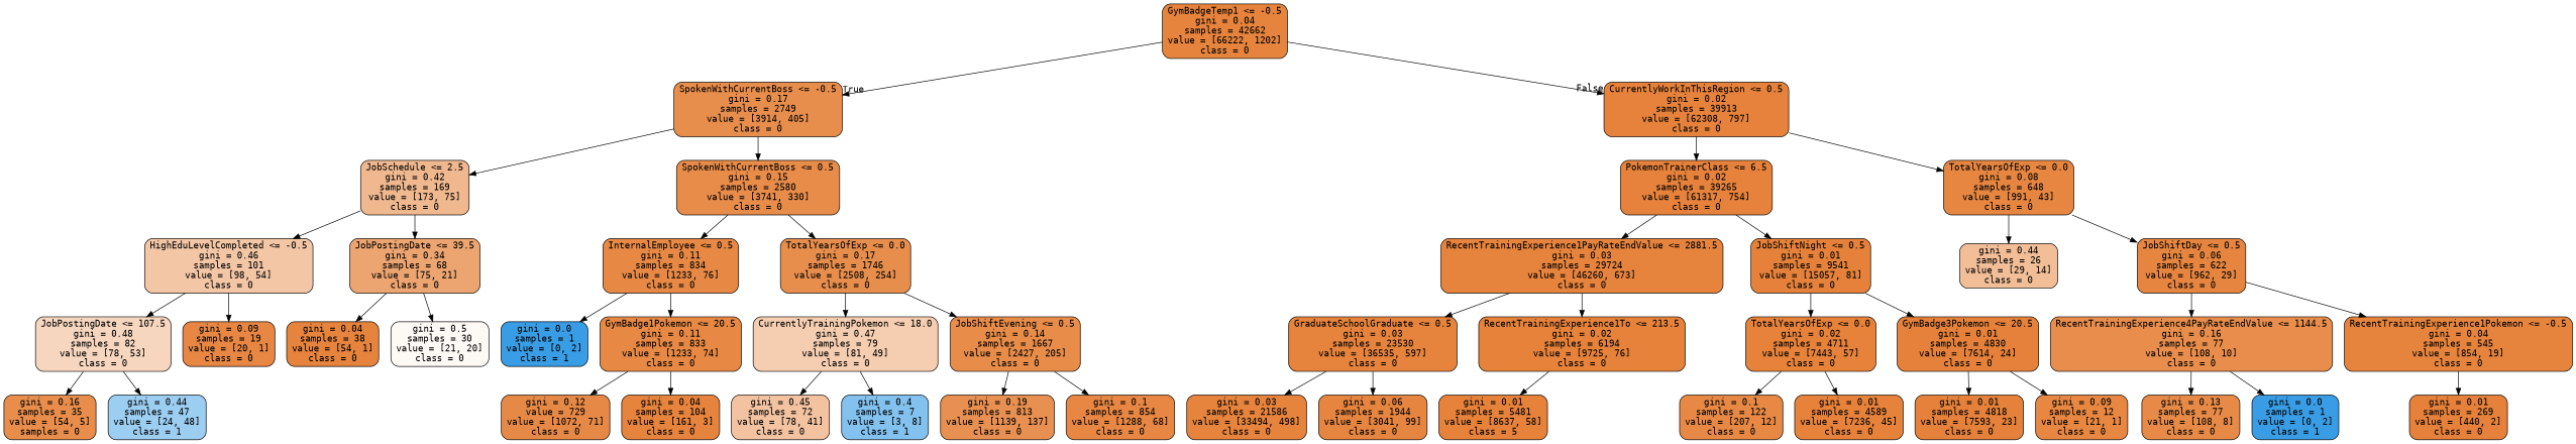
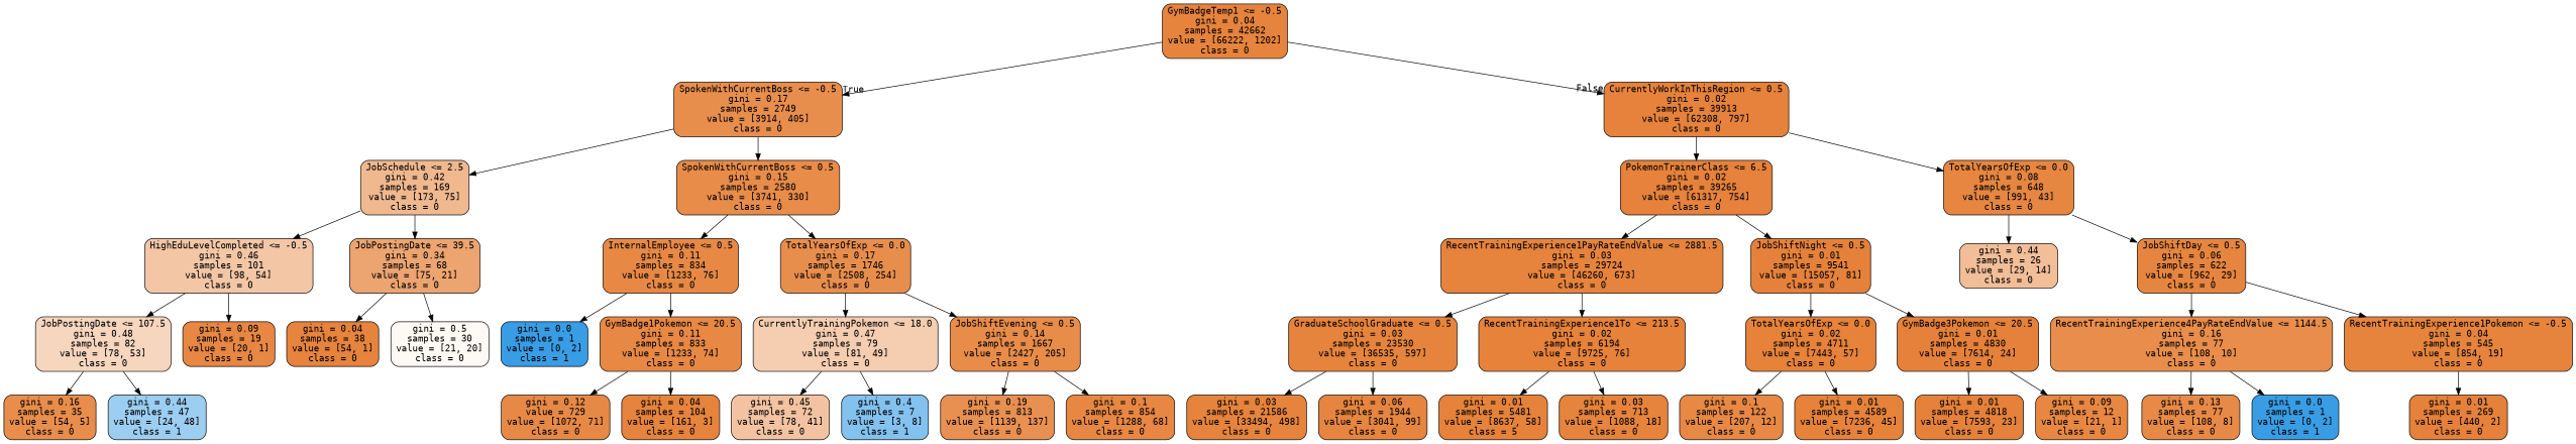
  digraph {
    fontname="DejaVu Sans Mono"
    node [color=black fillcolor="#e58139fb" fontname="DejaVu Sans Mono" shape=box style="filled, rounded"]
    edge [fontname="DejaVu Sans Mono"]
    n1 [fillcolor="#e58139fa" label="GymBadgeTemp1 <= -0.5\ngini = 0.04\nsamples = 42662\nvalue = [66222, 1202]\nclass = 0"]
    n2 [fillcolor="#e58139e5" label="SpokenWithCurrentBoss <= -0.5\ngini = 0.17\nsamples = 2749\nvalue = [3914, 405]\nclass = 0"]
    n3 [fillcolor="#e58139fc" label="CurrentlyWorkInThisRegion <= 0.5\ngini = 0.02\nsamples = 39913\nvalue = [62308, 797]\nclass = 0"]
    n4 [fillcolor="#e5813990" label="JobSchedule <= 2.5\ngini = 0.42\nsamples = 169\nvalue = [173, 75]\nclass = 0"]
    n5 [fillcolor="#e58139e9" label="SpokenWithCurrentBoss <= 0.5\ngini = 0.15\nsamples = 2580\nvalue = [3741, 330]\nclass = 0"]
    n6 [fillcolor="#e58139fc" label="PokemonTrainerClass <= 6.5\ngini = 0.02\nsamples = 39265\nvalue = [61317, 754]\nclass = 0"]
    n7 [fillcolor="#e58139f4" label="TotalYearsOfExp <= 0.0\ngini = 0.08\nsamples = 648\nvalue = [991, 43]\nclass = 0"]
    n8 [fillcolor="#e5813972" label="HighEduLevelCompleted <= -0.5\ngini = 0.46\nsamples = 101\nvalue = [98, 54]\nclass = 0"]
    n9 [fillcolor="#e58139b8" label="JobPostingDate <= 39.5\ngini = 0.34\nsamples = 68\nvalue = [75, 21]\nclass = 0"]
    n10 [fillcolor="#e58139ef" label="InternalEmployee <= 0.5\ngini = 0.11\nsamples = 834\nvalue = [1233, 76]\nclass = 0"]
    n11 [fillcolor="#e58139e5" label="TotalYearsOfExp <= 0.0\ngini = 0.17\nsamples = 1746\nvalue = [2508, 254]\nclass = 0"]
    n12 [fillcolor="#e5813952" label="JobPostingDate <= 107.5\ngini = 0.48\nsamples = 82\nvalue = [78, 53]\nclass = 0"]
    n13 [fillcolor="#e58139f2" label="gini = 0.09\nsamples = 19\nvalue = [20, 1]\nclass = 0"]
    n14 [fillcolor="#e58139fa" label="gini = 0.04\nsamples = 38\nvalue = [54, 1]\nclass = 0"]
    n15 [fillcolor="#e581390c" label="gini = 0.5\nsamples = 30\nvalue = [21, 20]\nclass = 0"]
-   n16 [fillcolor="#e58139e7" label="gini = 0.16\nsamples = 35\nvalue = [54, 5]\nsamples = 0"]
+   n16 [fillcolor="#e58139e7" label="gini = 0.16\nsamples = 35\nvalue = [54, 5]\nclass = 0"]
    n17 [fillcolor="#399de57f" label="gini = 0.44\nsamples = 47\nvalue = [24, 48]\nclass = 1"]
    n18 [fillcolor="#399de5ff" label="gini = 0.0\nsamples = 1\nvalue = [0, 2]\nclass = 1"]
    n19 [fillcolor="#e58139f0" label="GymBadge1Pokemon <= 20.5\ngini = 0.11\nsamples = 833\nvalue = [1233, 74]\nclass = 0"]
    n20 [fillcolor="#e5813965" label="CurrentlyTrainingPokemon <= 18.0\ngini = 0.47\nsamples = 79\nvalue = [81, 49]\nclass = 0"]
    n21 [fillcolor="#e58139e9" label="JobShiftEvening <= 0.5\ngini = 0.14\nsamples = 1667\nvalue = [2427, 205]\nclass = 0"]
    n22 [fillcolor="#e58139ee" label="gini = 0.12\nvalue = 729\nvalue = [1072, 71]\nclass = 0"]
    n23 [fillcolor="#e58139fa" label="gini = 0.04\nsamples = 104\nvalue = [161, 3]\nclass = 0"]
    n24 [fillcolor="#e5813979" label="gini = 0.45\nsamples = 72\nvalue = [78, 41]\nclass = 0"]
    n25 [fillcolor="#399de59f" label="gini = 0.4\nsamples = 7\nvalue = [3, 8]\nclass = 1"]
    n26 [fillcolor="#e58139e0" label="gini = 0.19\nsamples = 813\nvalue = [1139, 137]\nclass = 0"]
    n27 [fillcolor="#e58139f2" label="gini = 0.1\nsamples = 854\nvalue = [1288, 68]\nclass = 0"]
    n28 [label="RecentTrainingExperience1PayRateEndValue <= 2881.5\ngini = 0.03\nsamples = 29724\nvalue = [46260, 673]\nclass = 0"]
    n29 [fillcolor="#e58139fe" label="JobShiftNight <= 0.5\ngini = 0.01\nsamples = 9541\nvalue = [15057, 81]\nclass = 0"]
    n30 [fillcolor="#e5813984" label="gini = 0.44\nsamples = 26\nvalue = [29, 14]\nclass = 0"]
    n31 [fillcolor="#e58139f7" label="JobShiftDay <= 0.5\ngini = 0.06\nsamples = 622\nvalue = [962, 29]\nclass = 0"]
    n32 [label="GraduateSchoolGraduate <= 0.5\ngini = 0.03\nsamples = 23530\nvalue = [36535, 597]\nclass = 0"]
    n33 [fillcolor="#e58139fd" label="RecentTrainingExperience1To <= 213.5\ngini = 0.02\nsamples = 6194\nvalue = [9725, 76]\nclass = 0"]
    n34 [fillcolor="#e58139fd" label="TotalYearsOfExp <= 0.0\ngini = 0.02\nsamples = 4711\nvalue = [7443, 57]\nclass = 0"]
    n35 [fillcolor="#e58139fe" label="GymBadge3Pokemon <= 20.5\ngini = 0.01\nsamples = 4830\nvalue = [7614, 24]\nclass = 0"]
    n36 [label="gini = 0.03\nsamples = 21586\nvalue = [33494, 498]\nclass = 0"]
    n37 [fillcolor="#e58139f7" label="gini = 0.06\nsamples = 1944\nvalue = [3041, 99]\nclass = 0"]
    n38 [fillcolor="#e58139fd" label="gini = 0.01\nsamples = 5481\nvalue = [8637, 58]\nclass = 5"]
+   n39 [label="gini = 0.03\nsamples = 713\nvalue = [1088, 18]\nclass = 0"]
    n40 [fillcolor="#e58139f0" label="gini = 0.1\nsamples = 122\nvalue = [207, 12]\nclass = 0"]
    n41 [fillcolor="#e58139fd" label="gini = 0.01\nsamples = 4589\nvalue = [7236, 45]\nclass = 0"]
    n42 [fillcolor="#e58139fe" label="gini = 0.01\nsamples = 4818\nvalue = [7593, 23]\nclass = 0"]
    n43 [fillcolor="#e58139f3" label="gini = 0.09\nsamples = 12\nvalue = [21, 1]\nclass = 0"]
    n44 [fillcolor="#e58139e7" label="RecentTrainingExperience4PayRateEndValue <= 1144.5\ngini = 0.16\nsamples = 77\nvalue = [108, 10]\nclass = 0"]
    n45 [fillcolor="#e58139f9" label="RecentTrainingExperience1Pokemon <= -0.5\ngini = 0.04\nsamples = 545\nvalue = [854, 19]\nclass = 0"]
    n46 [fillcolor="#e58139ec" label="gini = 0.13\nsamples = 77\nvalue = [108, 8]\nclass = 0"]
    n47 [fillcolor="#399de5ff" label="gini = 0.0\nsamples = 1\nvalue = [0, 2]\nclass = 1"]
    n48 [fillcolor="#e58139fe" label="gini = 0.01\nsamples = 269\nvalue = [440, 2]\nclass = 0"]
    n1 -> n2 [headlabel=True labelangle=45 labeldistance=2.5]
    n1 -> n3 [headlabel=False labelangle=-45 labeldistance=2.5]
    n2 -> n4
    n2 -> n5
    n3 -> n6
    n3 -> n7
    n4 -> n8
    n4 -> n9
    n5 -> n10
    n5 -> n11
    n6 -> n28
    n6 -> n29
    n7 -> n30
    n7 -> n31
    n8 -> n12
    n8 -> n13
    n9 -> n14
    n9 -> n15
    n10 -> n18
    n10 -> n19
    n11 -> n20
    n11 -> n21
    n12 -> n16
    n12 -> n17
    n19 -> n22
    n19 -> n23
    n20 -> n24
    n20 -> n25
    n21 -> n26
    n21 -> n27
    n28 -> n32
    n28 -> n33
    n29 -> n34
    n29 -> n35
    n31 -> n44
    n31 -> n45
    n32 -> n36
    n32 -> n37
    n33 -> n38
+   n33 -> n39
    n34 -> n40
    n34 -> n41
    n35 -> n42
    n35 -> n43
    n44 -> n46
    n44 -> n47
    n45 -> n48
  }
